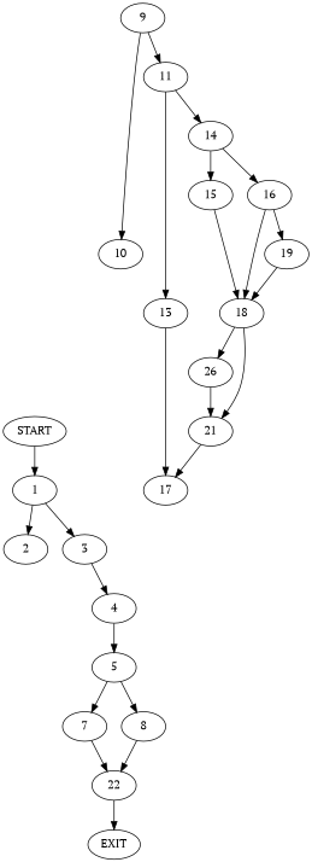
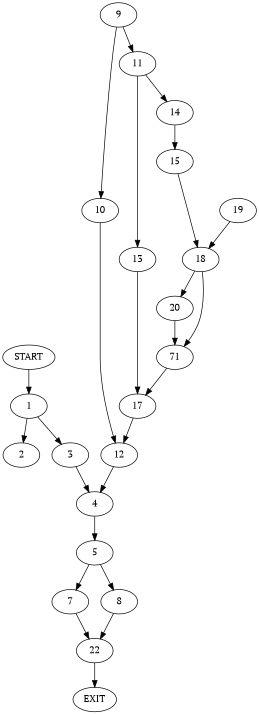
  digraph {
    fontname="PT Serif"
    node [fontname="PT Serif"]
    edge [fontname="PT Serif"]
    n1 [label=START]
    1
    2
    3
    n5 [label=EXIT]
    4
    5
    7
    8
    22
    9
    10
    11
+   12
    13
    14
    17
    15
-   16
    18
    19
-   20 [label=26]
-   21
+   20
+   21 [label=71]
    n1 -> 1
    1 -> 2
    1 -> 3
    3 -> 4
    4 -> 5
    5 -> 7
    5 -> 8
    7 -> 22
    8 -> 22
    22 -> n5
    9 -> 10
    9 -> 11
+   10 -> 12
    11 -> 13
    11 -> 14
+   12 -> 4
    13 -> 17
    14 -> 15
-   14 -> 16
+   17 -> 12
    15 -> 18
-   16 -> 18
-   16 -> 19
    18 -> 20
    18 -> 21
    19 -> 18
    20 -> 21
    21 -> 17
  }
